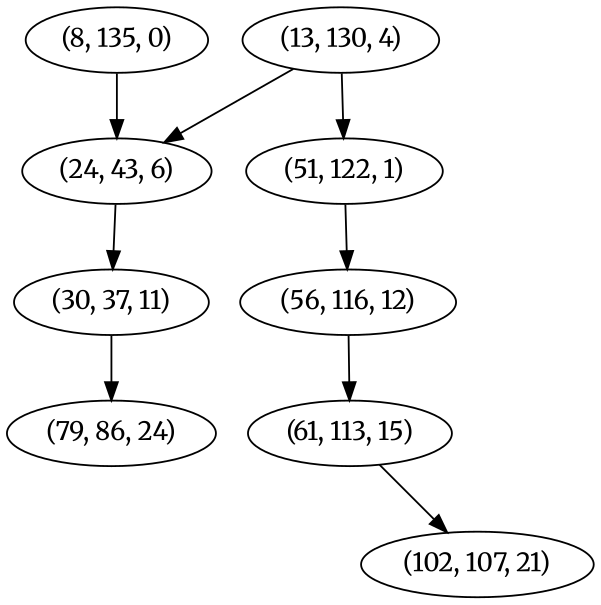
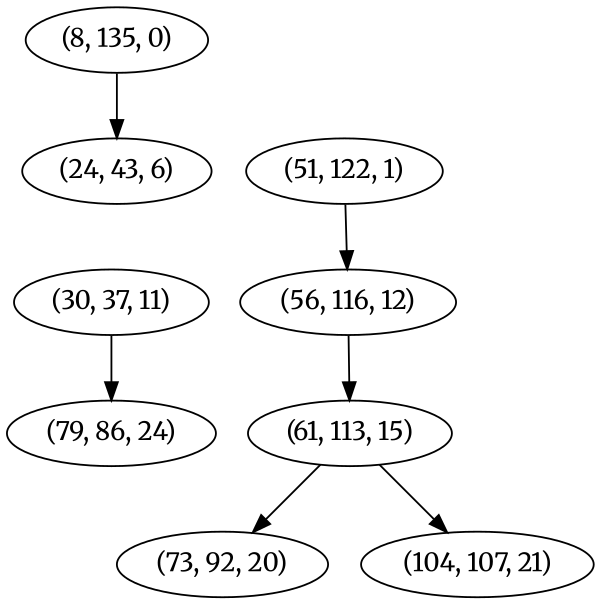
  digraph {
    fontname=Merriweather
    node [fontname=Merriweather]
    edge [fontname=Merriweather]
    "(8, 135, 0)"
    "(24, 43, 6)"
-   "(13, 130, 4)"
    n4 [label="(51, 122, 1)"]
    "(30, 37, 11)"
    "(56, 116, 12)"
    "(79, 86, 24)"
    n8 [label="(61, 113, 15)"]
-   "(102, 107, 21)"
+   "(73, 92, 20)"
+   "(102, 107, 21)" [label="(104, 107, 21)"]
    "(8, 135, 0)" -> "(24, 43, 6)"
-   "(24, 43, 6)" -> "(30, 37, 11)"
-   "(13, 130, 4)" -> "(24, 43, 6)"
-   "(13, 130, 4)" -> n4
    n4 -> "(56, 116, 12)"
    "(30, 37, 11)" -> "(79, 86, 24)"
    "(56, 116, 12)" -> n8
+   n8 -> "(73, 92, 20)"
    n8 -> "(102, 107, 21)"
  }
